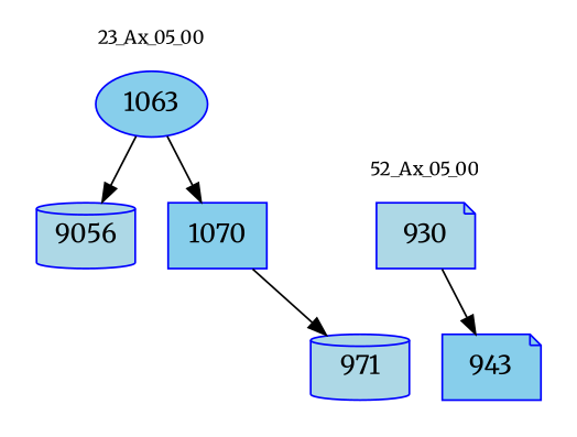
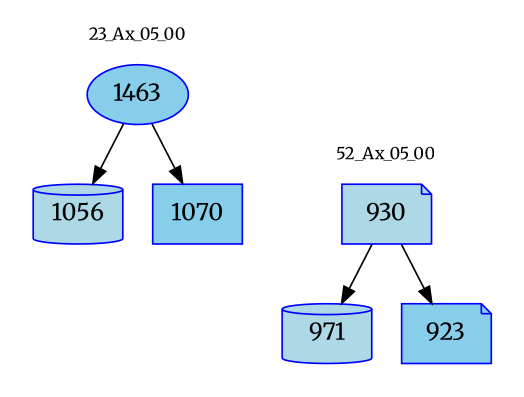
  digraph {
    fontname=Merriweather
    node [color=blue fillcolor=skyblue fontname=Merriweather shape=cylinder style=filled]
    edge [color=black fontname=Merriweather]
-   n1 [label=1063 shape=ellipse]
-   n2 [fillcolor=lightblue label=9056]
+   n1 [label=1463 shape=ellipse]
+   n2 [fillcolor=lightblue label=1056]
    n3 [label=1070 shape=box]
    n4 [fillcolor=lightblue label=930 shape=note]
-   n5 [label=943 shape=note]
+   n5 [label=923 shape=note]
    n6 [fillcolor=lightblue label=971]
    subgraph cluster_1 {
      color=white
      fontsize=10
      label="23_Ax_05_00"
      n1
      n2
      n3
    }
    subgraph cluster_2 {
      color=white
      fontsize=10
      label="52_Ax_05_00"
      n4
      n5
      n6
    }
    n1 -> n2
    n1 -> n3
    n4 -> n5
-   n3 -> n6
+   n4 -> n6
  }
